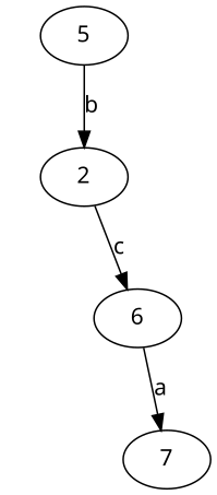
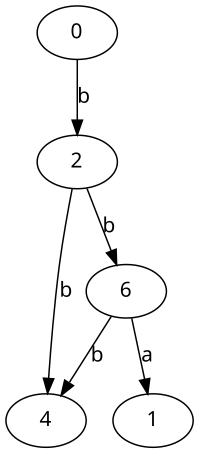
  strict digraph {
    fontname="Noto Sans"
    node [fontname="Noto Sans"]
    edge [fontname="Noto Sans"]
-   0 [label=5]
+   0
    2
+   4
    6
-   1 [label=7]
+   1
    0 -> 2 [label=b]
-   2 -> 6 [label=c]
+   2 -> 4 [label=b]
+   2 -> 6 [label=b]
+   6 -> 4 [label=b]
    6 -> 1 [label=a]
  }
